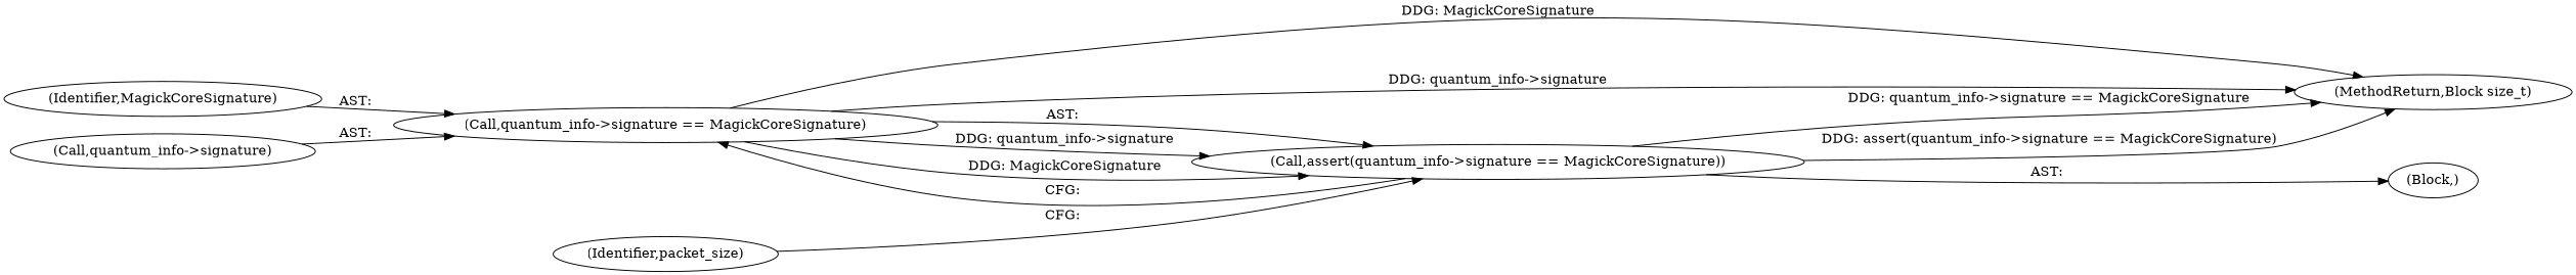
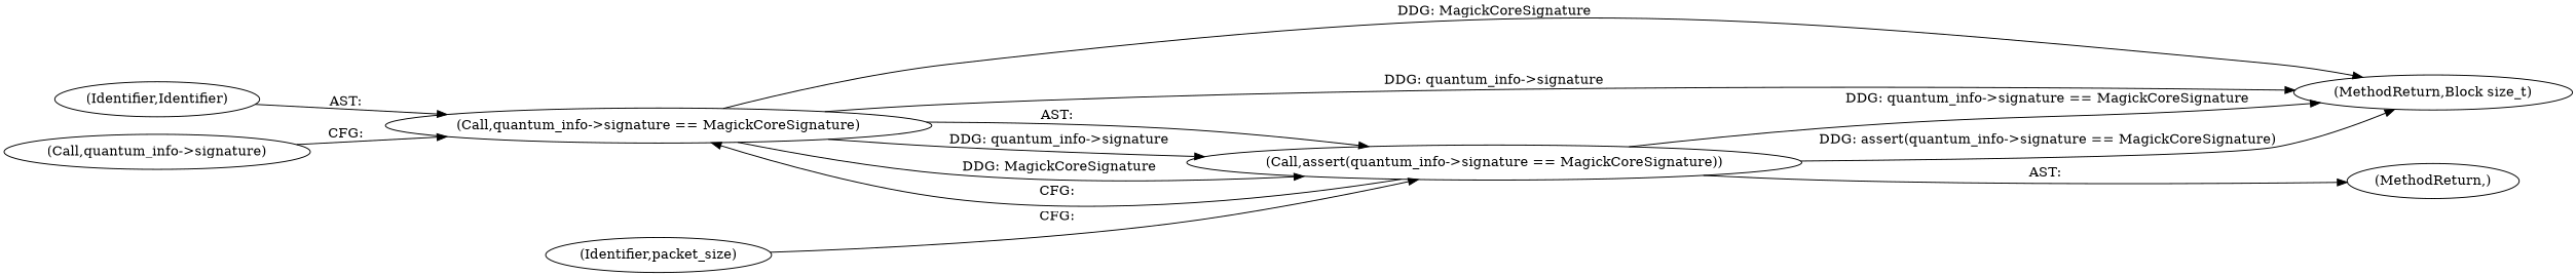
  digraph {
    rankdir=LR
    n1 [label="(Call,quantum_info->signature == MagickCoreSignature)"]
    n2 [label="(Call,assert(quantum_info->signature == MagickCoreSignature))"]
    n3 [label="(MethodReturn,Block size_t)"]
-   n4 [label="(Block,)"]
-   n5 [label="(Identifier,MagickCoreSignature)"]
+   n4 [label="(MethodReturn,)"]
+   n5 [label="(Identifier,Identifier)"]
    n6 [label="(Identifier,packet_size)"]
    n7 [label="(Call,quantum_info->signature)"]
    n1 -> n2 [label="AST: "]
    n1 -> n2 [label="DDG: quantum_info->signature"]
    n1 -> n2 [label="DDG: MagickCoreSignature"]
    n1 -> n3 [label="DDG: MagickCoreSignature"]
    n1 -> n3 [label="DDG: quantum_info->signature"]
    n2 -> n1 [label="CFG: "]
    n2 -> n3 [label="DDG: quantum_info->signature == MagickCoreSignature"]
    n2 -> n3 [label="DDG: assert(quantum_info->signature == MagickCoreSignature)"]
    n2 -> n4 [label="AST: "]
    n5 -> n1 [label="AST: "]
    n6 -> n2 [label="CFG: "]
-   n7 -> n1 [label="AST: "]
+   n7 -> n1 [label="CFG: "]
  }
